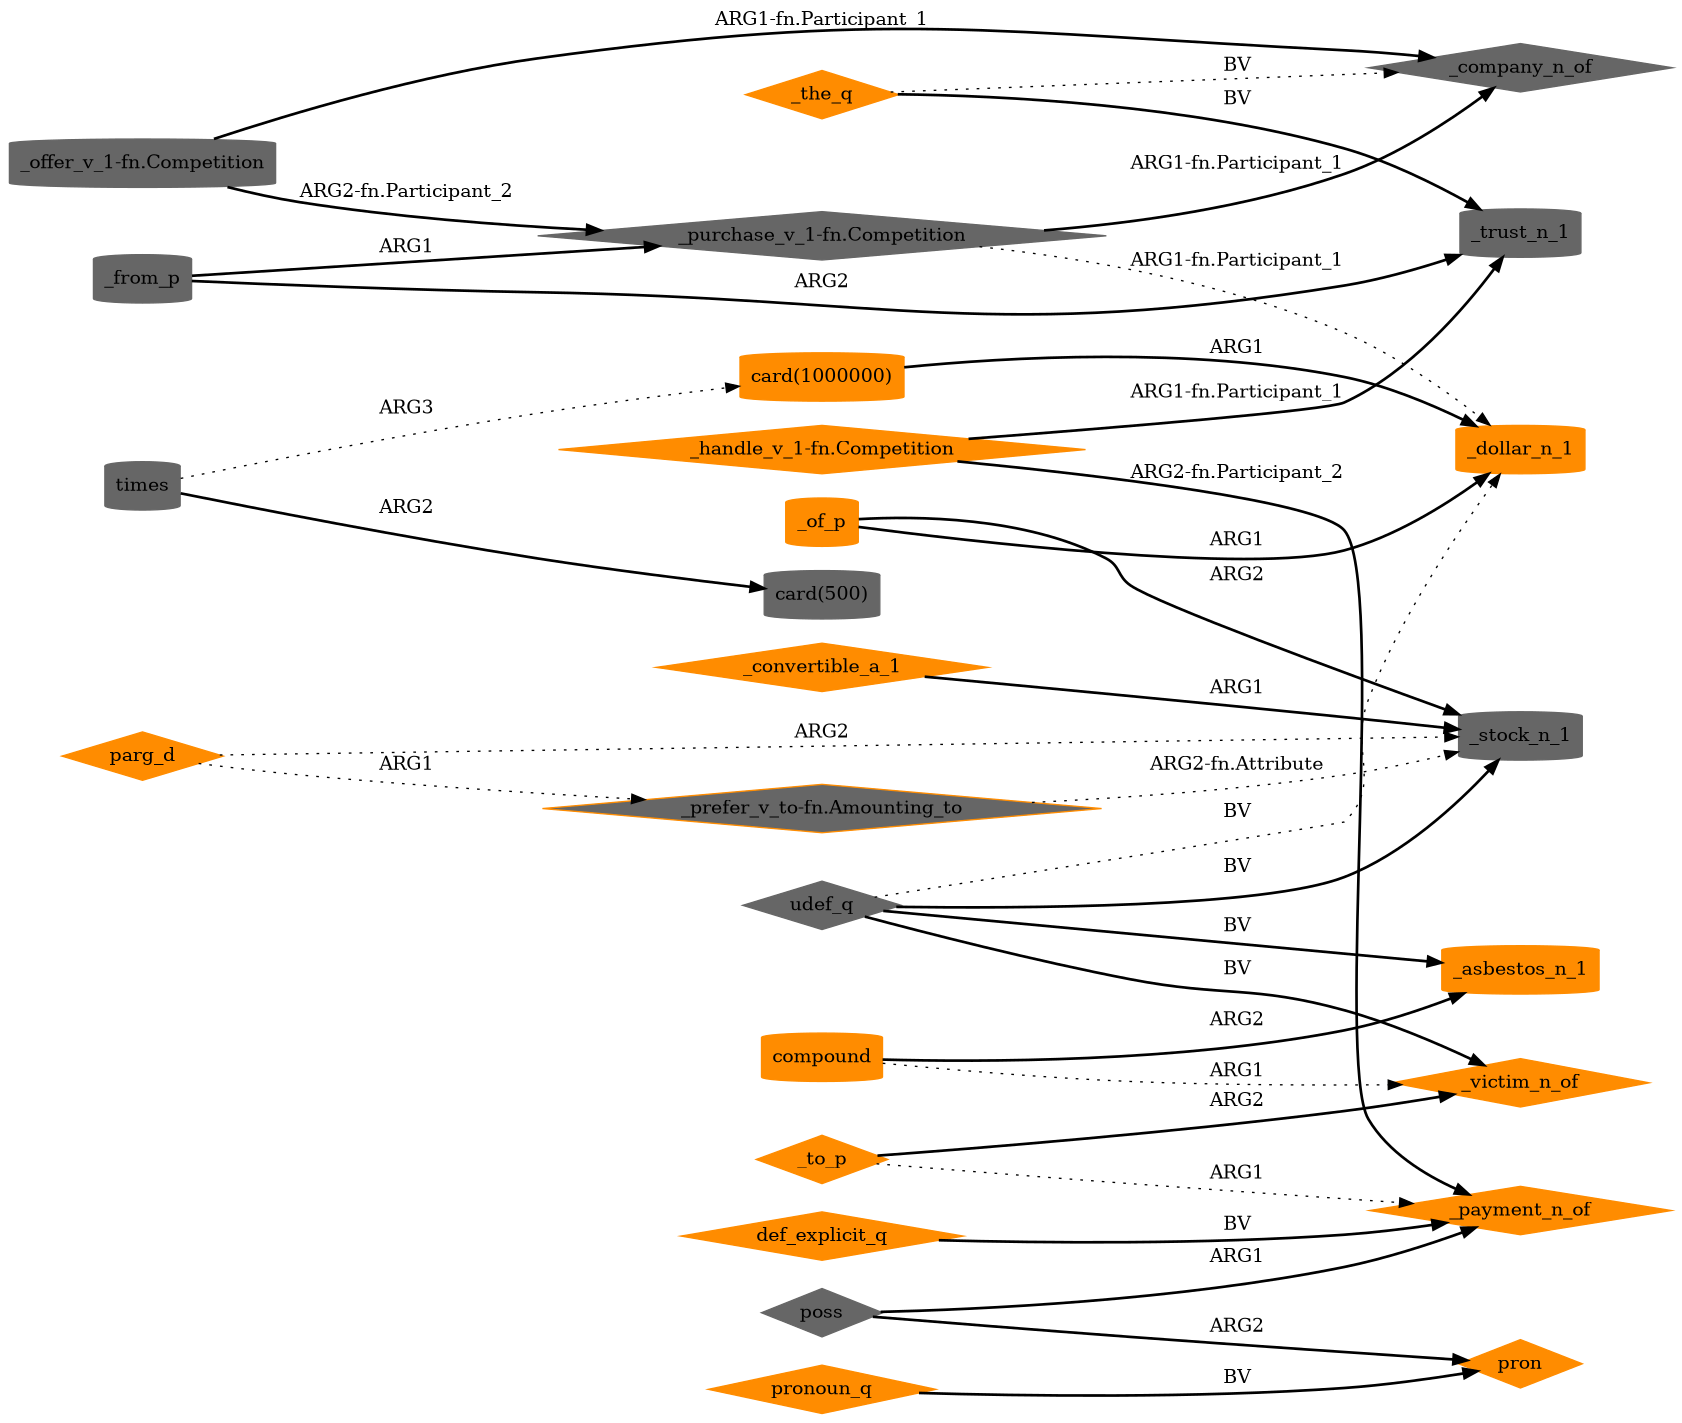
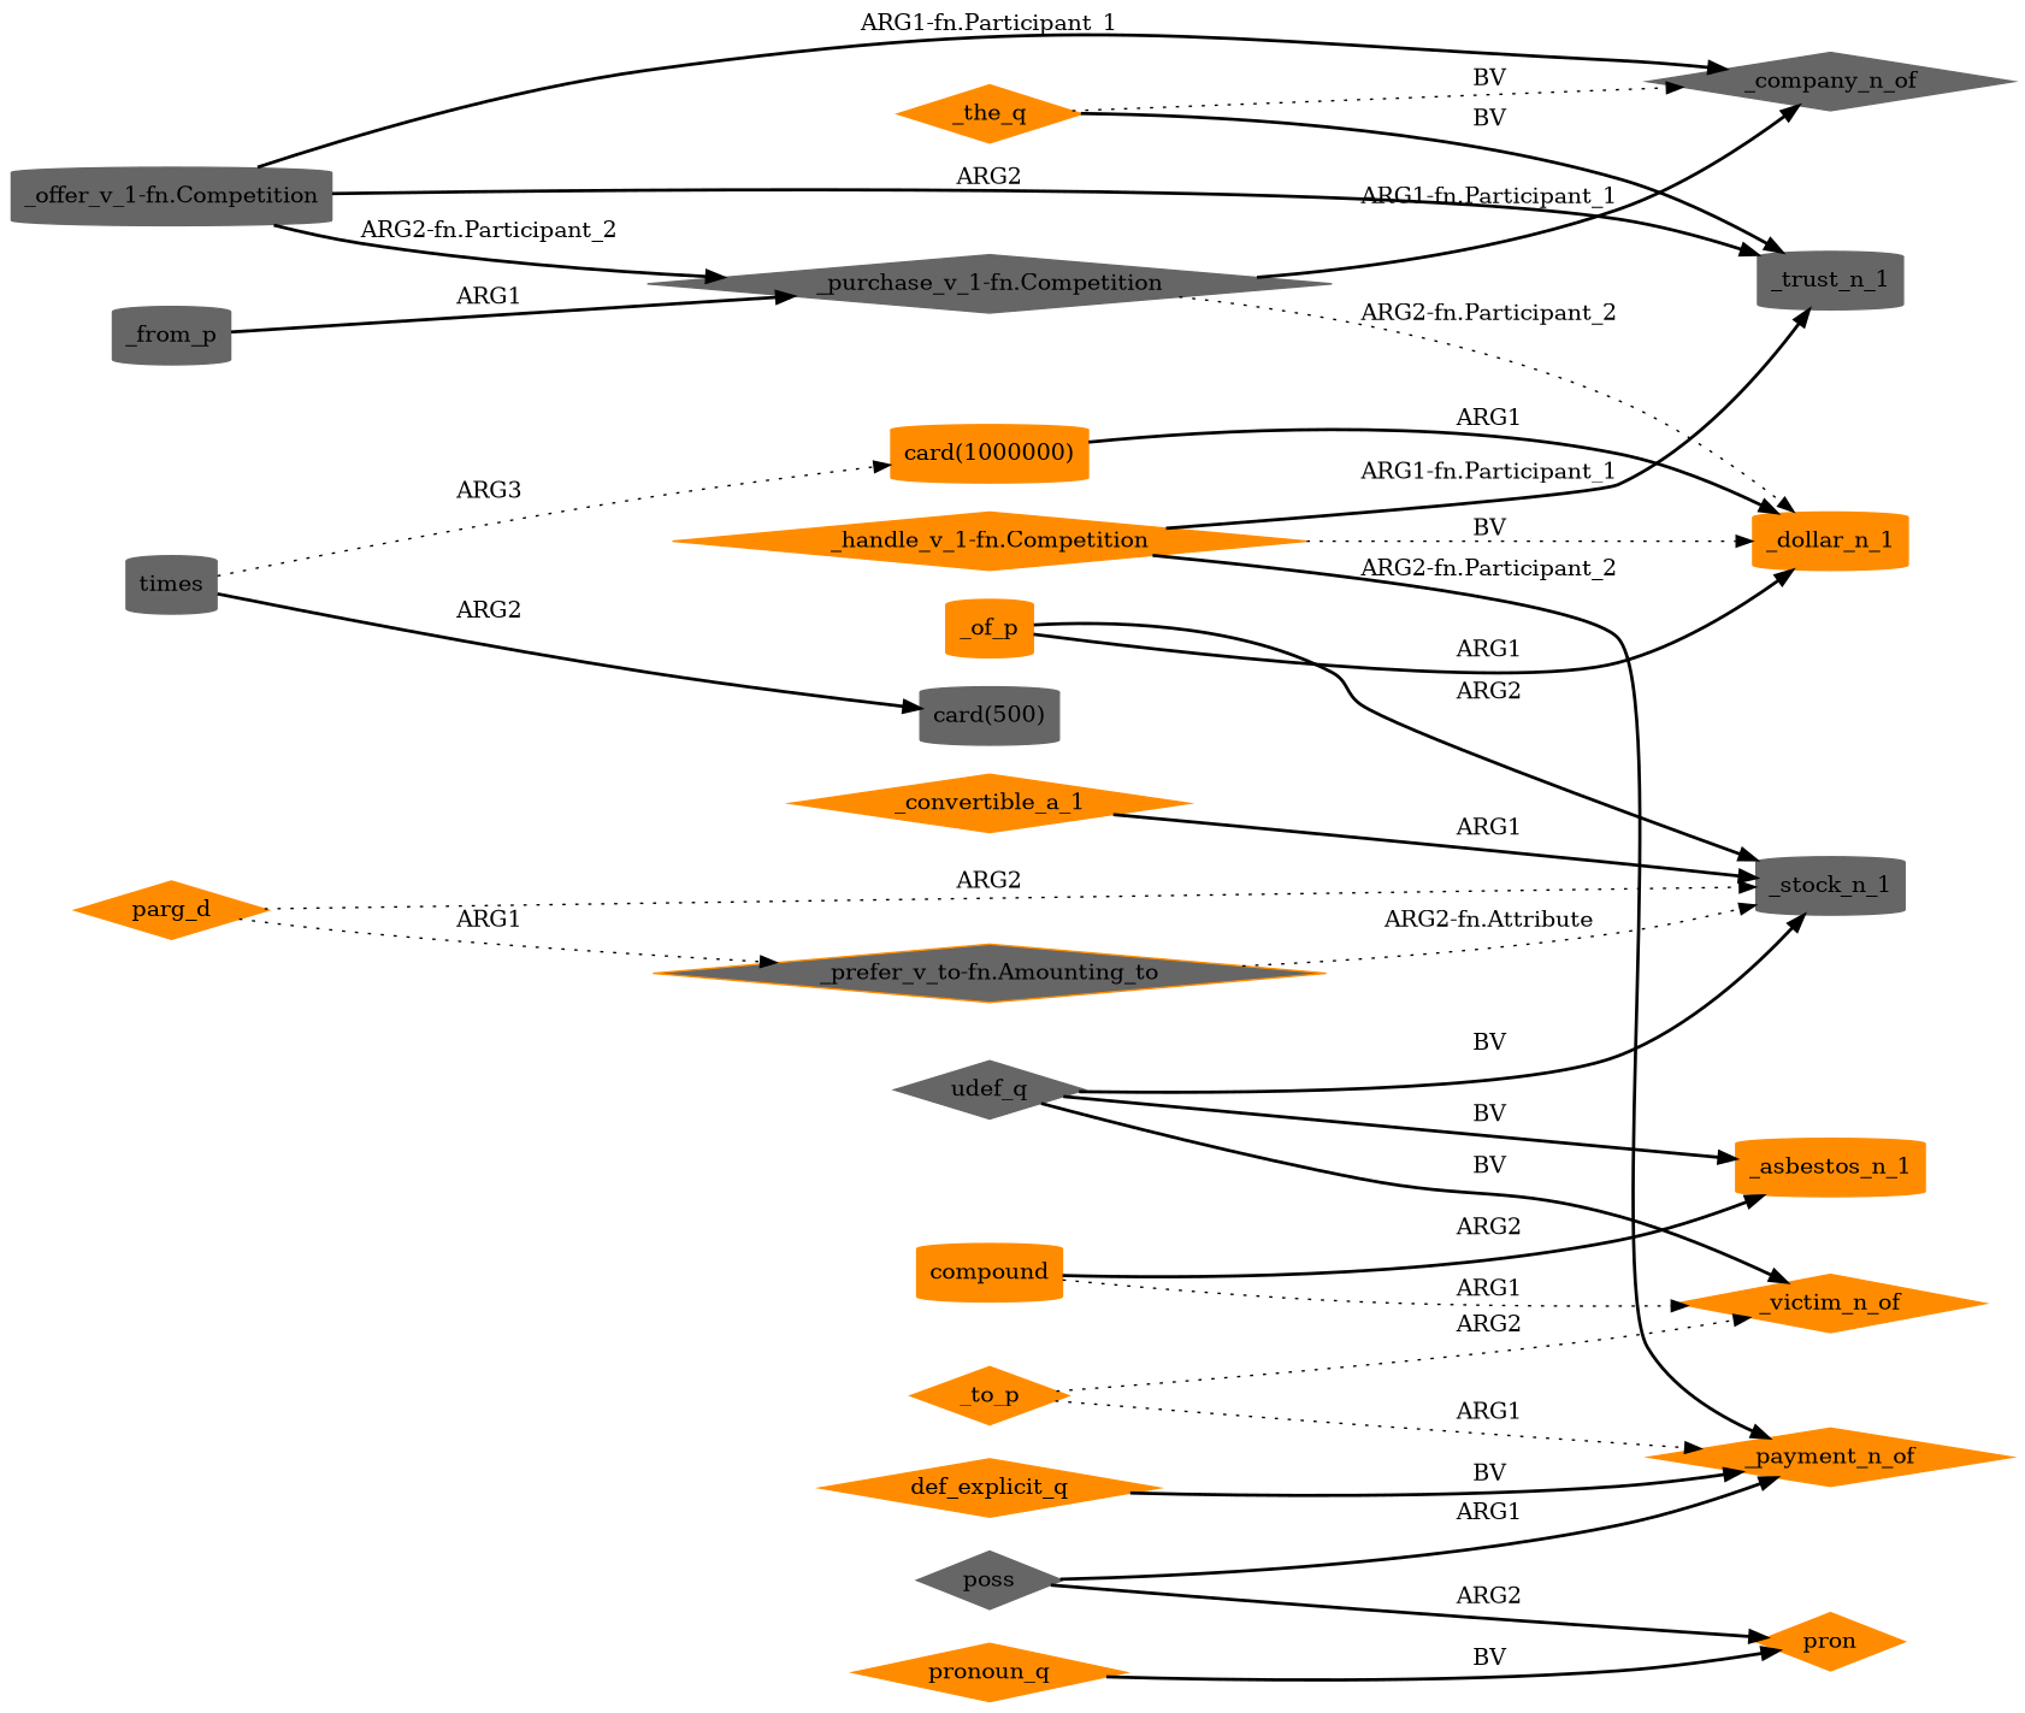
  digraph {
    rankdir=LR
    node [color=darkorange shape=diamond style=filled]
    edge [style=bold]
    _of_p [shape=cylinder]
    _dollar_n_1 [shape=cylinder]
    _stock_n_1 [color=gray40 shape=cylinder]
    "_offer_v_1-fn.Competition" [color=gray40 shape=cylinder]
    "_purchase_v_1-fn.Competition" [color=gray40]
    _company_n_of [color=gray40]
    _to_p
    _victim_n_of
    _payment_n_of
    _from_p [color=gray40 shape=cylinder]
    _trust_n_1 [color=gray40 shape=cylinder]
    "_handle_v_1-fn.Competition"
    times [color=gray40 shape=cylinder]
    "card(1000000)" [shape=cylinder]
    "card(500)" [color=gray40 shape=cylinder]
    udef_q [color=gray40]
    _asbestos_n_1 [shape=cylinder]
    parg_d
    "_prefer_v_to-fn.Amounting_to" [fillcolor=gray40]
    pronoun_q
    pron
    poss [color=gray40]
    _the_q
    _convertible_a_1
    compound [shape=cylinder]
    def_explicit_q
    _of_p -> _dollar_n_1 [label=ARG1]
    _of_p -> _stock_n_1 [label=ARG2]
    "_offer_v_1-fn.Competition" -> "_purchase_v_1-fn.Competition" [label="ARG2-fn.Participant_2"]
    "_offer_v_1-fn.Competition" -> _company_n_of [label="ARG1-fn.Participant_1"]
-   "_purchase_v_1-fn.Competition" -> _dollar_n_1 [label="ARG1-fn.Participant_1" style=dotted]
+   "_purchase_v_1-fn.Competition" -> _dollar_n_1 [label="ARG2-fn.Participant_2" style=dotted]
    "_purchase_v_1-fn.Competition" -> _company_n_of [label="ARG1-fn.Participant_1"]
-   _to_p -> _victim_n_of [label=ARG2]
+   _to_p -> _victim_n_of [label=ARG2 style=dotted]
    _to_p -> _payment_n_of [label=ARG1 style=dotted]
    _from_p -> "_purchase_v_1-fn.Competition" [label=ARG1]
-   _from_p -> _trust_n_1 [label=ARG2]
+   "_offer_v_1-fn.Competition" -> _trust_n_1 [label=ARG2]
    "_handle_v_1-fn.Competition" -> _payment_n_of [label="ARG2-fn.Participant_2"]
    "_handle_v_1-fn.Competition" -> _trust_n_1 [label="ARG1-fn.Participant_1"]
    times -> "card(1000000)" [label=ARG3 style=dotted]
    times -> "card(500)" [label=ARG2]
    "card(1000000)" -> _dollar_n_1 [label=ARG1]
-   udef_q -> _dollar_n_1 [label=BV style=dotted]
+   "_handle_v_1-fn.Competition" -> _dollar_n_1 [label=BV style=dotted]
    udef_q -> _stock_n_1 [label=BV]
    udef_q -> _victim_n_of [label=BV]
    udef_q -> _asbestos_n_1 [label=BV]
    parg_d -> _stock_n_1 [label=ARG2 style=dotted]
    parg_d -> "_prefer_v_to-fn.Amounting_to" [label=ARG1 style=dotted]
    "_prefer_v_to-fn.Amounting_to" -> _stock_n_1 [label="ARG2-fn.Attribute" style=dotted]
    pronoun_q -> pron [label=BV]
    poss -> _payment_n_of [label=ARG1]
    poss -> pron [label=ARG2]
    _the_q -> _company_n_of [label=BV style=dotted]
    _the_q -> _trust_n_1 [label=BV]
    _convertible_a_1 -> _stock_n_1 [label=ARG1]
    compound -> _victim_n_of [label=ARG1 style=dotted]
    compound -> _asbestos_n_1 [label=ARG2]
    def_explicit_q -> _payment_n_of [label=BV]
  }
